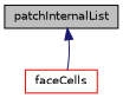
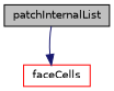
  digraph {
    rankdir=TB
    node [fontname=Helvetica fontsize=10 shape=record]
    n1 [color=black fillcolor=grey75 fontcolor=black height=0.2 label=patchInternalList style=filled width=0.4]
    n2 [color=red height=0.2 label=faceCells width=0.4]
-   n2 -> n1 [color=midnightblue fontname=Helvetica fontsize=10 labelfontname=Helvetica labelfontsize=10 style=solid]
+   n1 -> n2 [color=midnightblue fontname=Helvetica fontsize=10 labelfontname=Helvetica labelfontsize=10 style=solid]
  }
